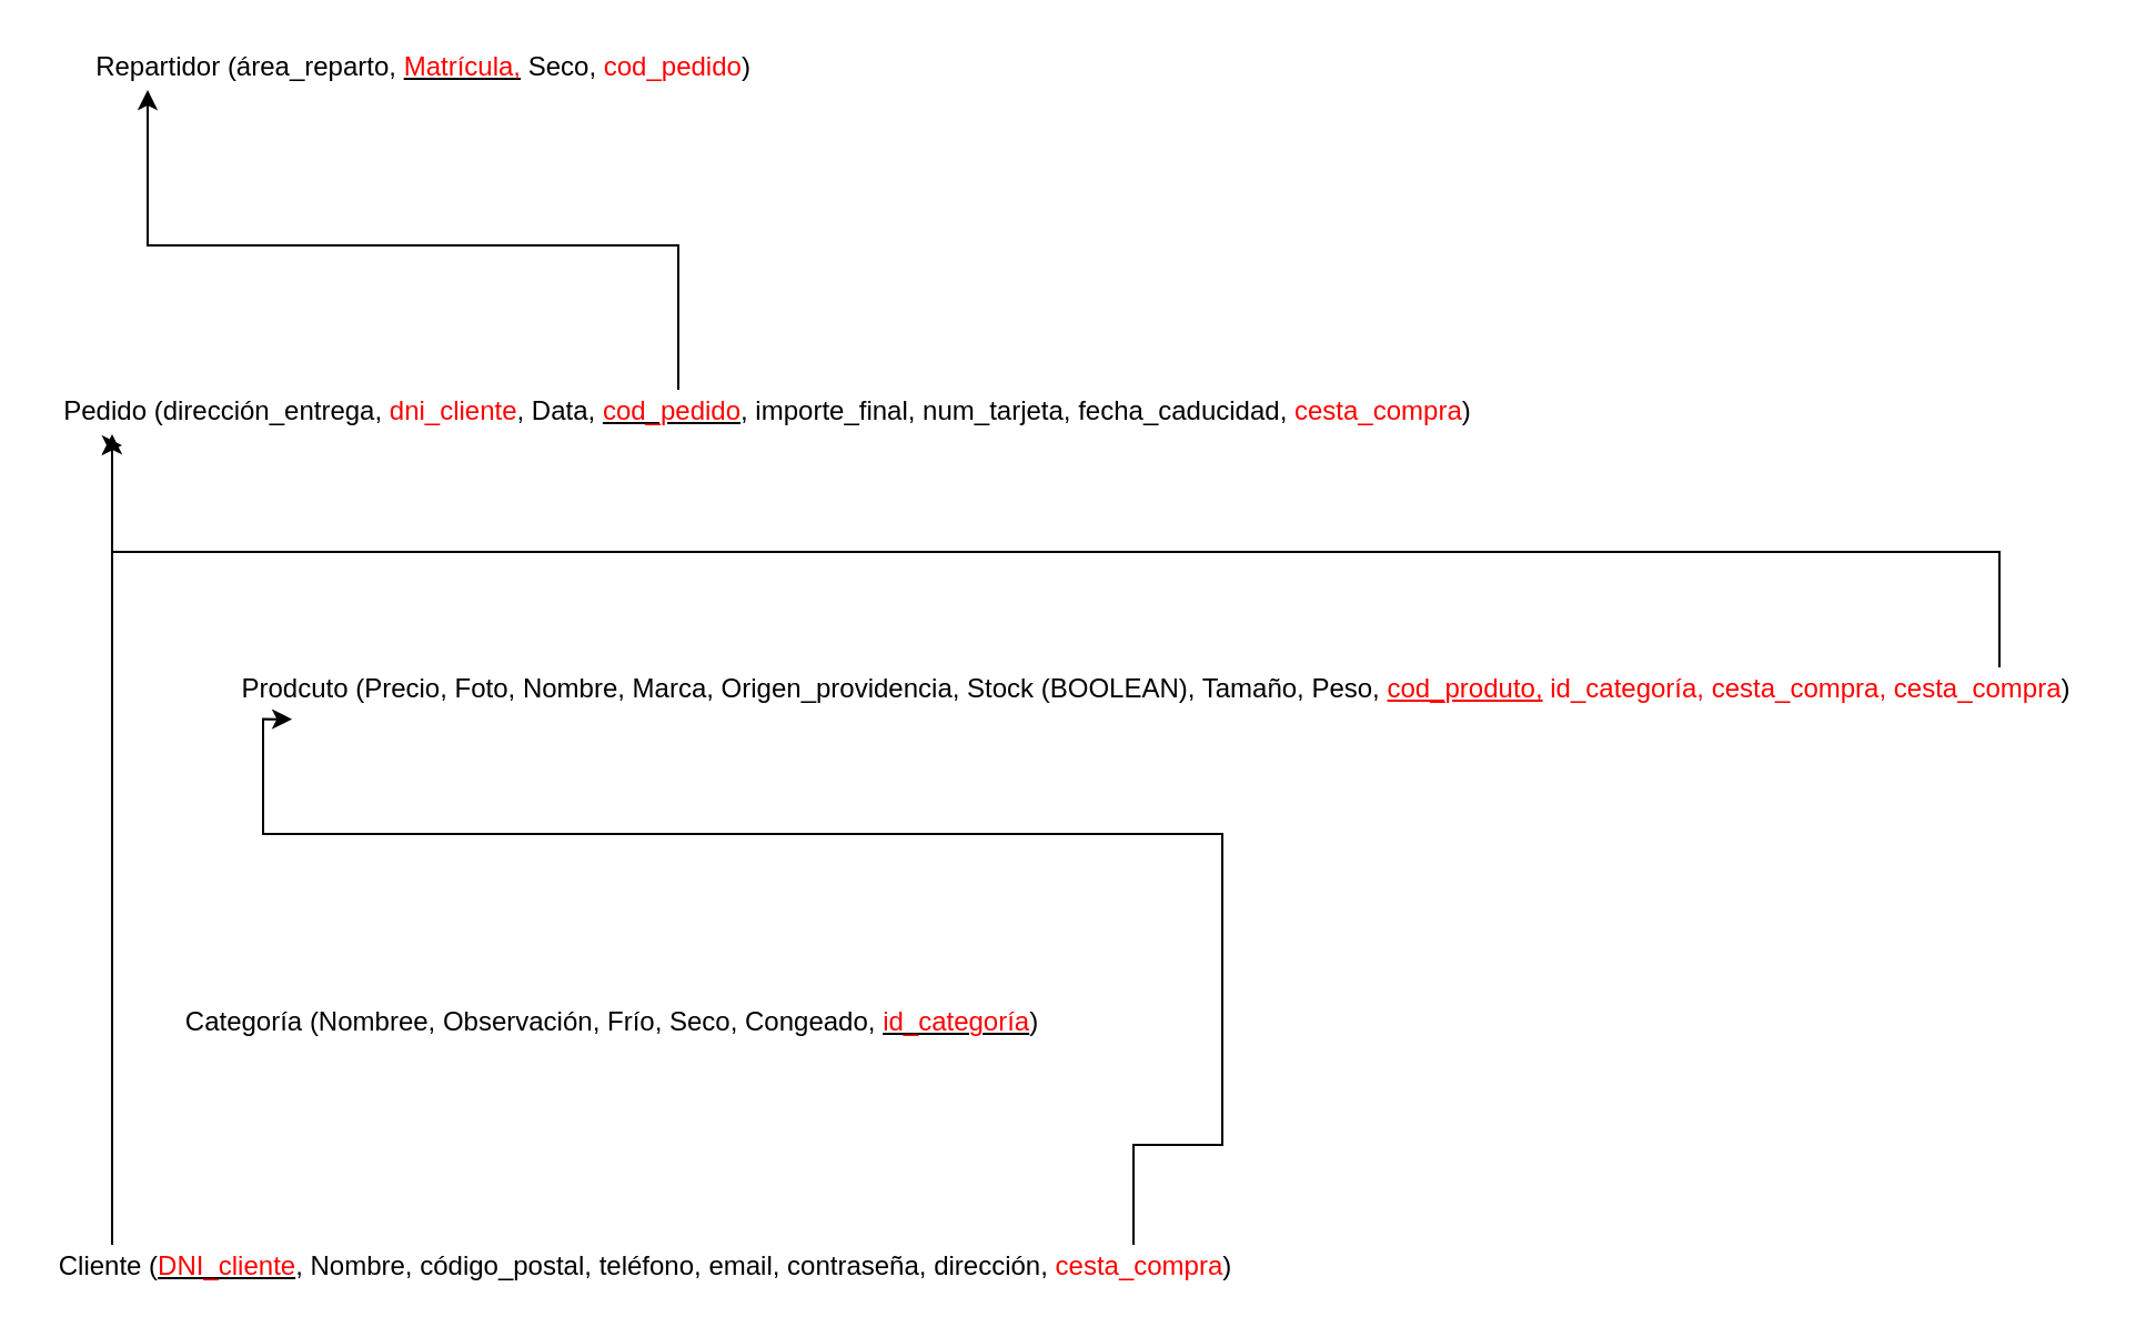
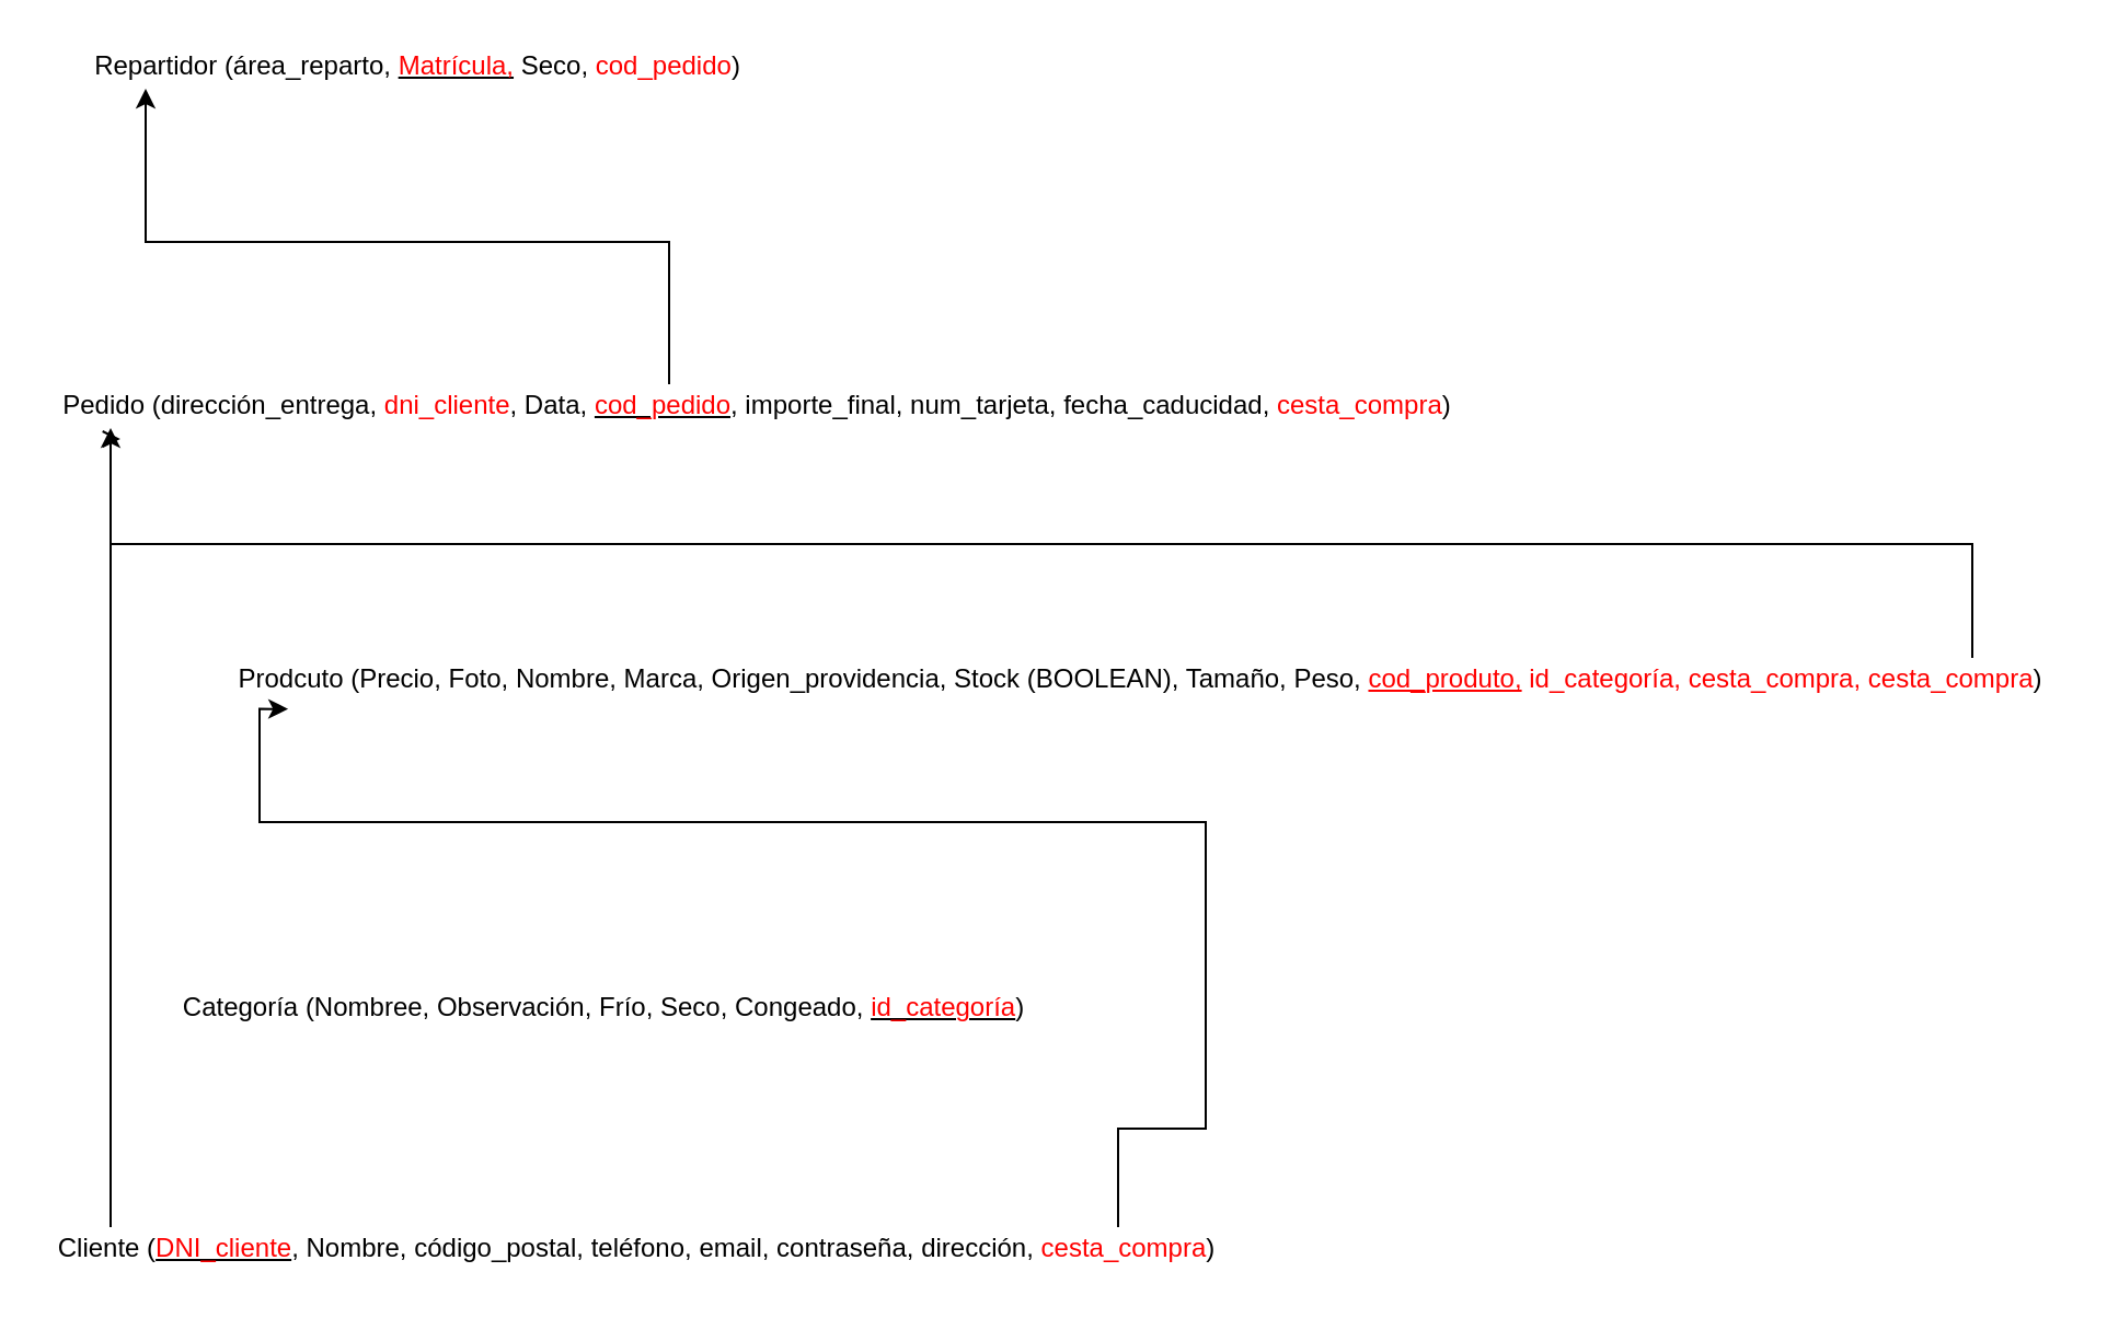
  <mxCell id="0" />
  <mxCell id="1" parent="0" />
  <mxCell id="2" value="Repartidor (área_reparto,&amp;nbsp;&lt;u&gt;&lt;font color=&quot;#ff0000&quot;&gt;Matrícula,&lt;/font&gt;&lt;/u&gt; Seco, &lt;font color=&quot;#ff0000&quot;&gt;cod_pedido&lt;/font&gt;)" style="text;html=1;align=center;verticalAlign=middle;resizable=0;points=[];autosize=1;strokeColor=none;fillColor=none;" parent="1" vertex="1"><mxGeometry x="25" y="20" width="330" height="20" as="geometry" /></mxCell>
  <mxCell id="3" value="Pedido (dirección_entrega, &lt;font color=&quot;#ff0000&quot;&gt;dni_cliente&lt;/font&gt;, Data, &lt;u&gt;&lt;font color=&quot;#ff0000&quot;&gt;cod_pedido&lt;/font&gt;&lt;/u&gt;, importe_final, num_tarjeta, fecha_caducidad,&amp;nbsp;&lt;span style=&quot;color: rgb(255 , 0 , 0)&quot;&gt;cesta_compra&lt;/span&gt;)" style="text;html=1;align=center;verticalAlign=middle;resizable=0;points=[];autosize=1;strokeColor=none;fillColor=none;" parent="1" vertex="1"><mxGeometry x="20" y="175" width="650" height="20" as="geometry" /></mxCell>
  <mxCell id="4" value="Categoría (Nombree, Observación, Frío, Seco, Congeado, &lt;u&gt;&lt;font color=&quot;#ff0000&quot;&gt;id_categoría&lt;/font&gt;&lt;/u&gt;)" style="text;html=1;align=center;verticalAlign=middle;resizable=0;points=[];autosize=1;strokeColor=none;fillColor=none;" parent="1" vertex="1"><mxGeometry x="75" y="450" width="400" height="20" as="geometry" /></mxCell>
  <mxCell id="5" style="edgeStyle=orthogonalEdgeStyle;rounded=0;orthogonalLoop=1;jettySize=auto;html=1;entryX=0.037;entryY=1.167;entryDx=0;entryDy=0;entryPerimeter=0;" edge="1" parent="1" source="6" target="8"><mxGeometry relative="1" as="geometry"><mxPoint x="520" y="375" as="targetPoint" /><Array as="points"><mxPoint x="510" y="515" /><mxPoint x="550" y="515" /><mxPoint x="550" y="375" /><mxPoint x="118" y="375" /></Array></mxGeometry></mxCell>
  <mxCell id="6" value="Cliente (&lt;u&gt;&lt;font color=&quot;#ff0000&quot;&gt;DNI_cliente&lt;/font&gt;&lt;/u&gt;, Nombre, código_postal, teléfono, email, contraseña, dirección, &lt;font color=&quot;#ff0000&quot;&gt;cesta_compra&lt;/font&gt;)" style="text;html=1;align=center;verticalAlign=middle;resizable=0;points=[];autosize=1;strokeColor=none;fillColor=none;" parent="1" vertex="1"><mxGeometry x="20" y="560" width="540" height="20" as="geometry" /></mxCell>
- <mxCell id="7" style="edgeStyle=orthogonalEdgeStyle;rounded=0;orthogonalLoop=1;jettySize=auto;html=1;entryX=0.053;entryY=1.25;entryDx=0;entryDy=0;entryPerimeter=0;" edge="1" parent="1" source="8" target="3"><mxGeometry relative="1" as="geometry"><Array as="points"><mxPoint x="900" y="248" /><mxPoint x="50" y="248" /><mxPoint x="50" y="200" /></Array></mxGeometry></mxCell>
+ <mxCell id="7" style="edgeStyle=orthogonalEdgeStyle;rounded=0;orthogonalLoop=1;jettySize=auto;html=1;entryX=0.053;entryY=1.25;entryDx=0;entryDy=0;entryPerimeter=0;endArrow=open;" edge="1" parent="1" source="8" target="3"><mxGeometry relative="1" as="geometry"><Array as="points"><mxPoint x="900" y="248" /><mxPoint x="50" y="248" /><mxPoint x="50" y="200" /></Array></mxGeometry></mxCell>
  <mxCell id="8" value="Prodcuto (Precio, Foto, Nombre, Marca, Origen_providencia, Stock (BOOLEAN), Tamaño, Peso, &lt;font color=&quot;#ff0000&quot;&gt;&lt;u&gt;cod_produto,&lt;/u&gt; id_categoría,&amp;nbsp;&lt;/font&gt;&lt;span style=&quot;color: rgb(255 , 0 , 0)&quot;&gt;cesta_compra,&amp;nbsp;&lt;/span&gt;&lt;span style=&quot;color: rgb(255 , 0 , 0)&quot;&gt;cesta_compra&lt;/span&gt;)" style="text;html=1;align=center;verticalAlign=middle;resizable=0;points=[];autosize=1;strokeColor=none;fillColor=none;" parent="1" vertex="1"><mxGeometry x="100" y="300" width="840" height="20" as="geometry" /></mxCell>
  <mxCell id="9" style="edgeStyle=orthogonalEdgeStyle;rounded=0;orthogonalLoop=1;jettySize=auto;html=1;" parent="1" source="6" edge="1"><mxGeometry relative="1" as="geometry"><Array as="points"><mxPoint x="50" y="195" /></Array><mxPoint x="50" y="195" as="targetPoint" /></mxGeometry></mxCell>
  <mxCell id="10" style="edgeStyle=orthogonalEdgeStyle;rounded=0;orthogonalLoop=1;jettySize=auto;html=1;" parent="1" source="3" target="2" edge="1"><mxGeometry relative="1" as="geometry"><Array as="points"><mxPoint x="305" y="110" /><mxPoint x="66" y="110" /></Array></mxGeometry></mxCell>
